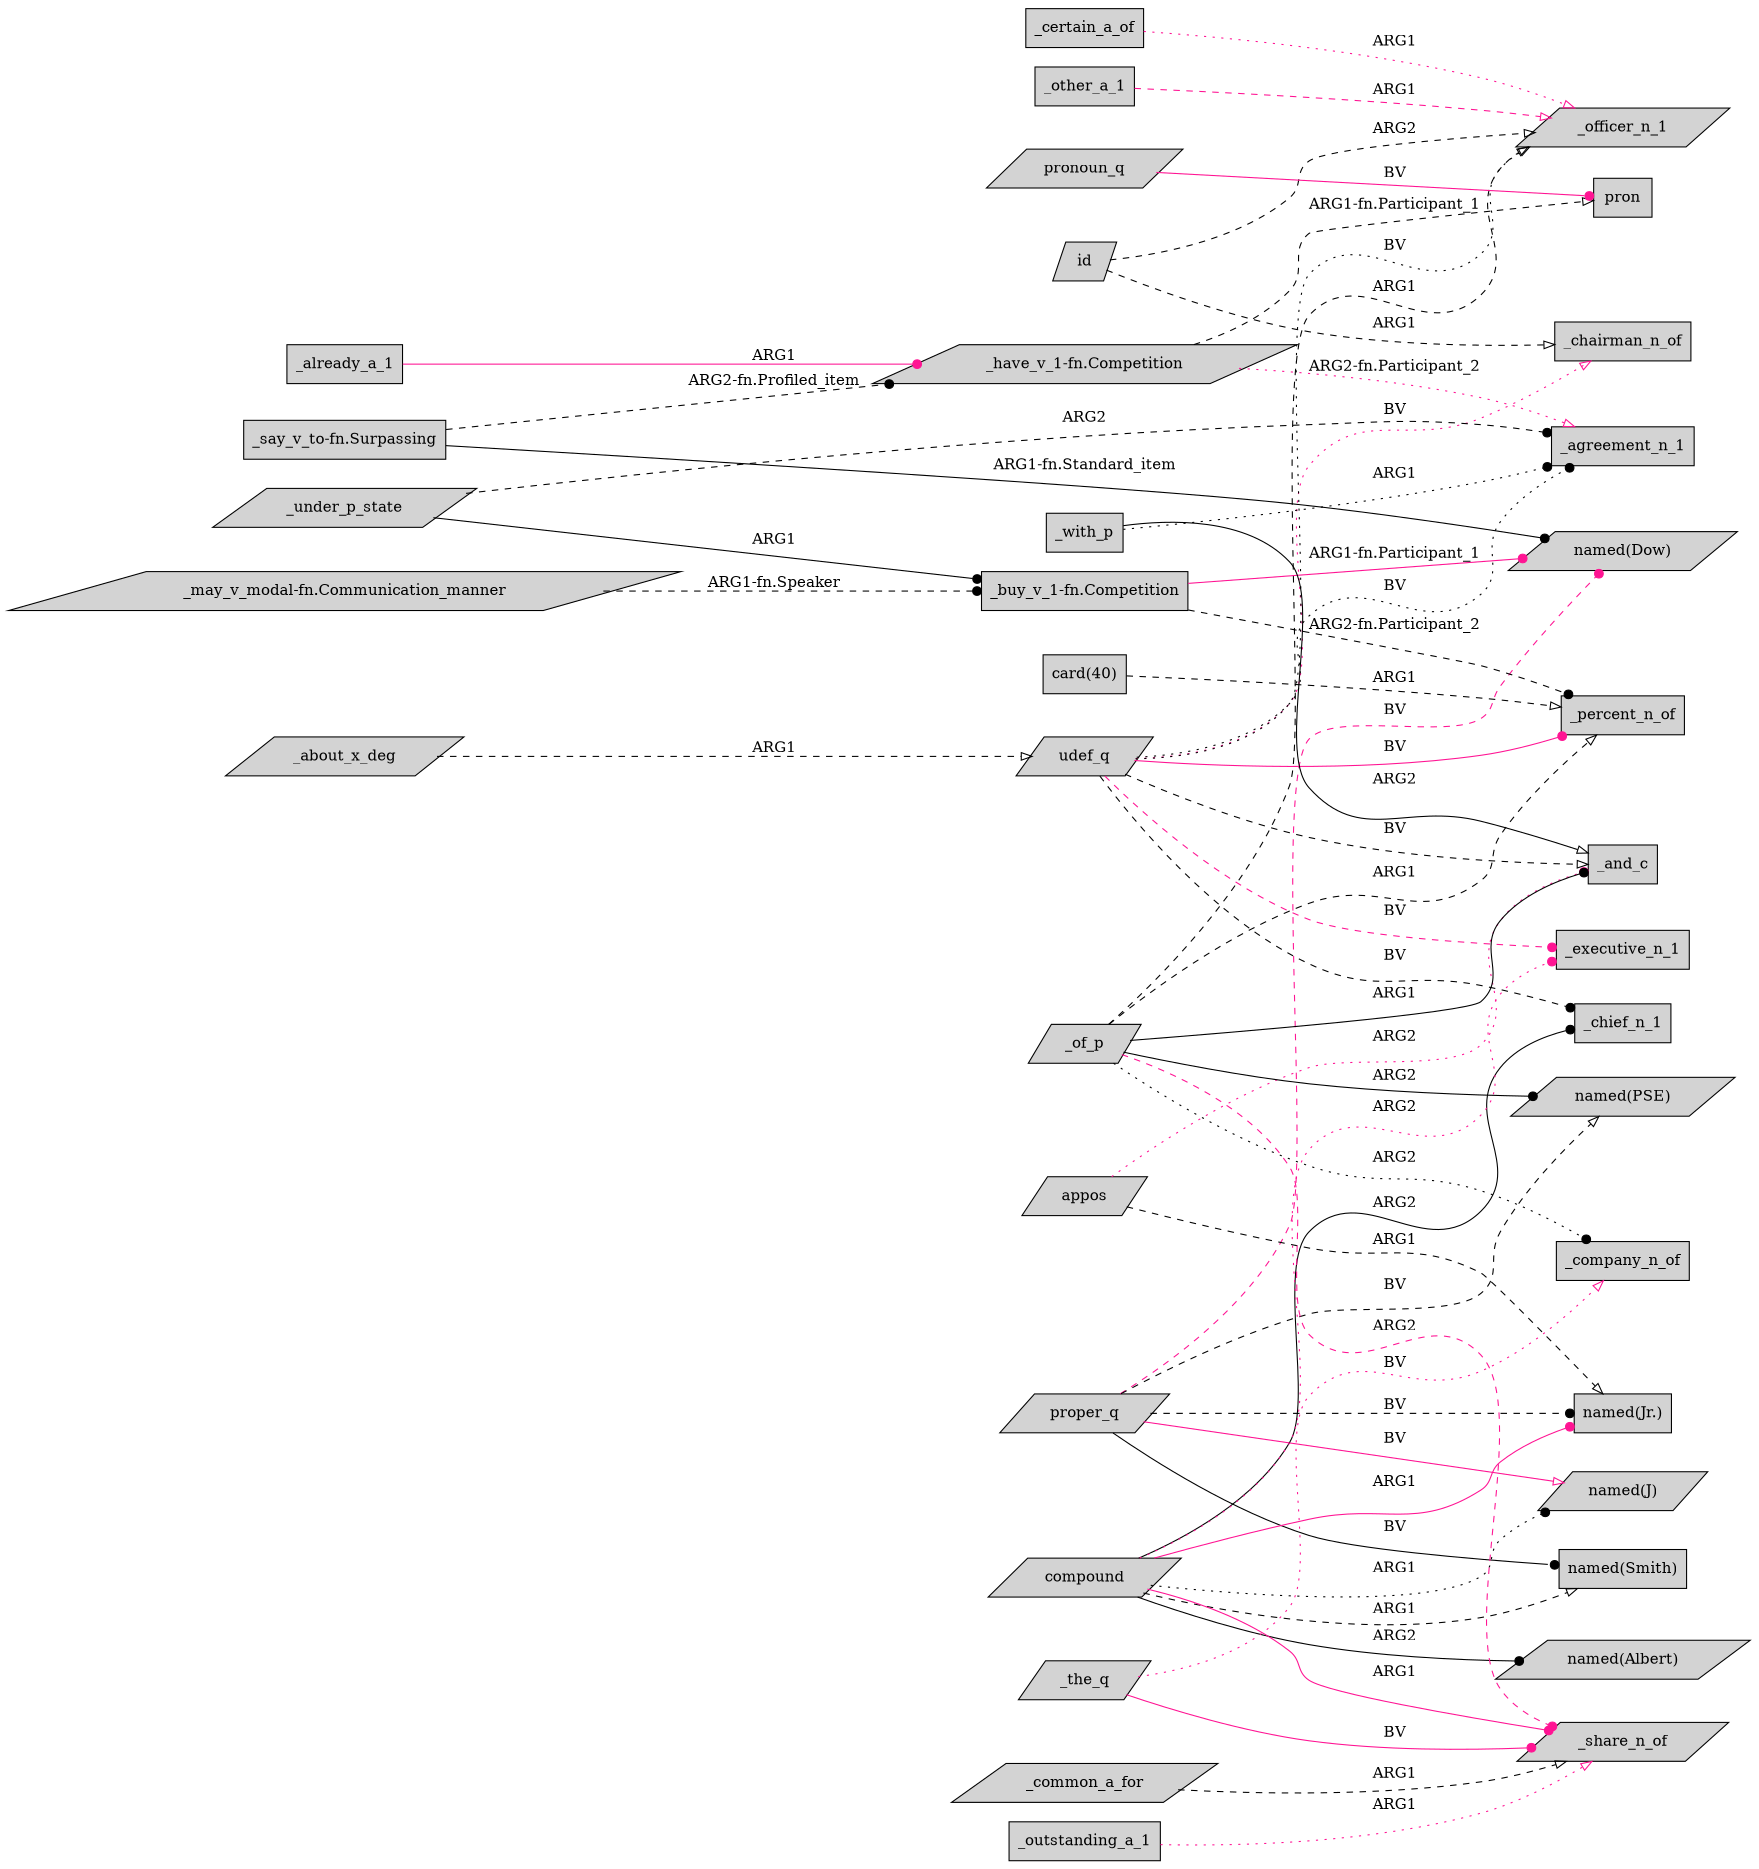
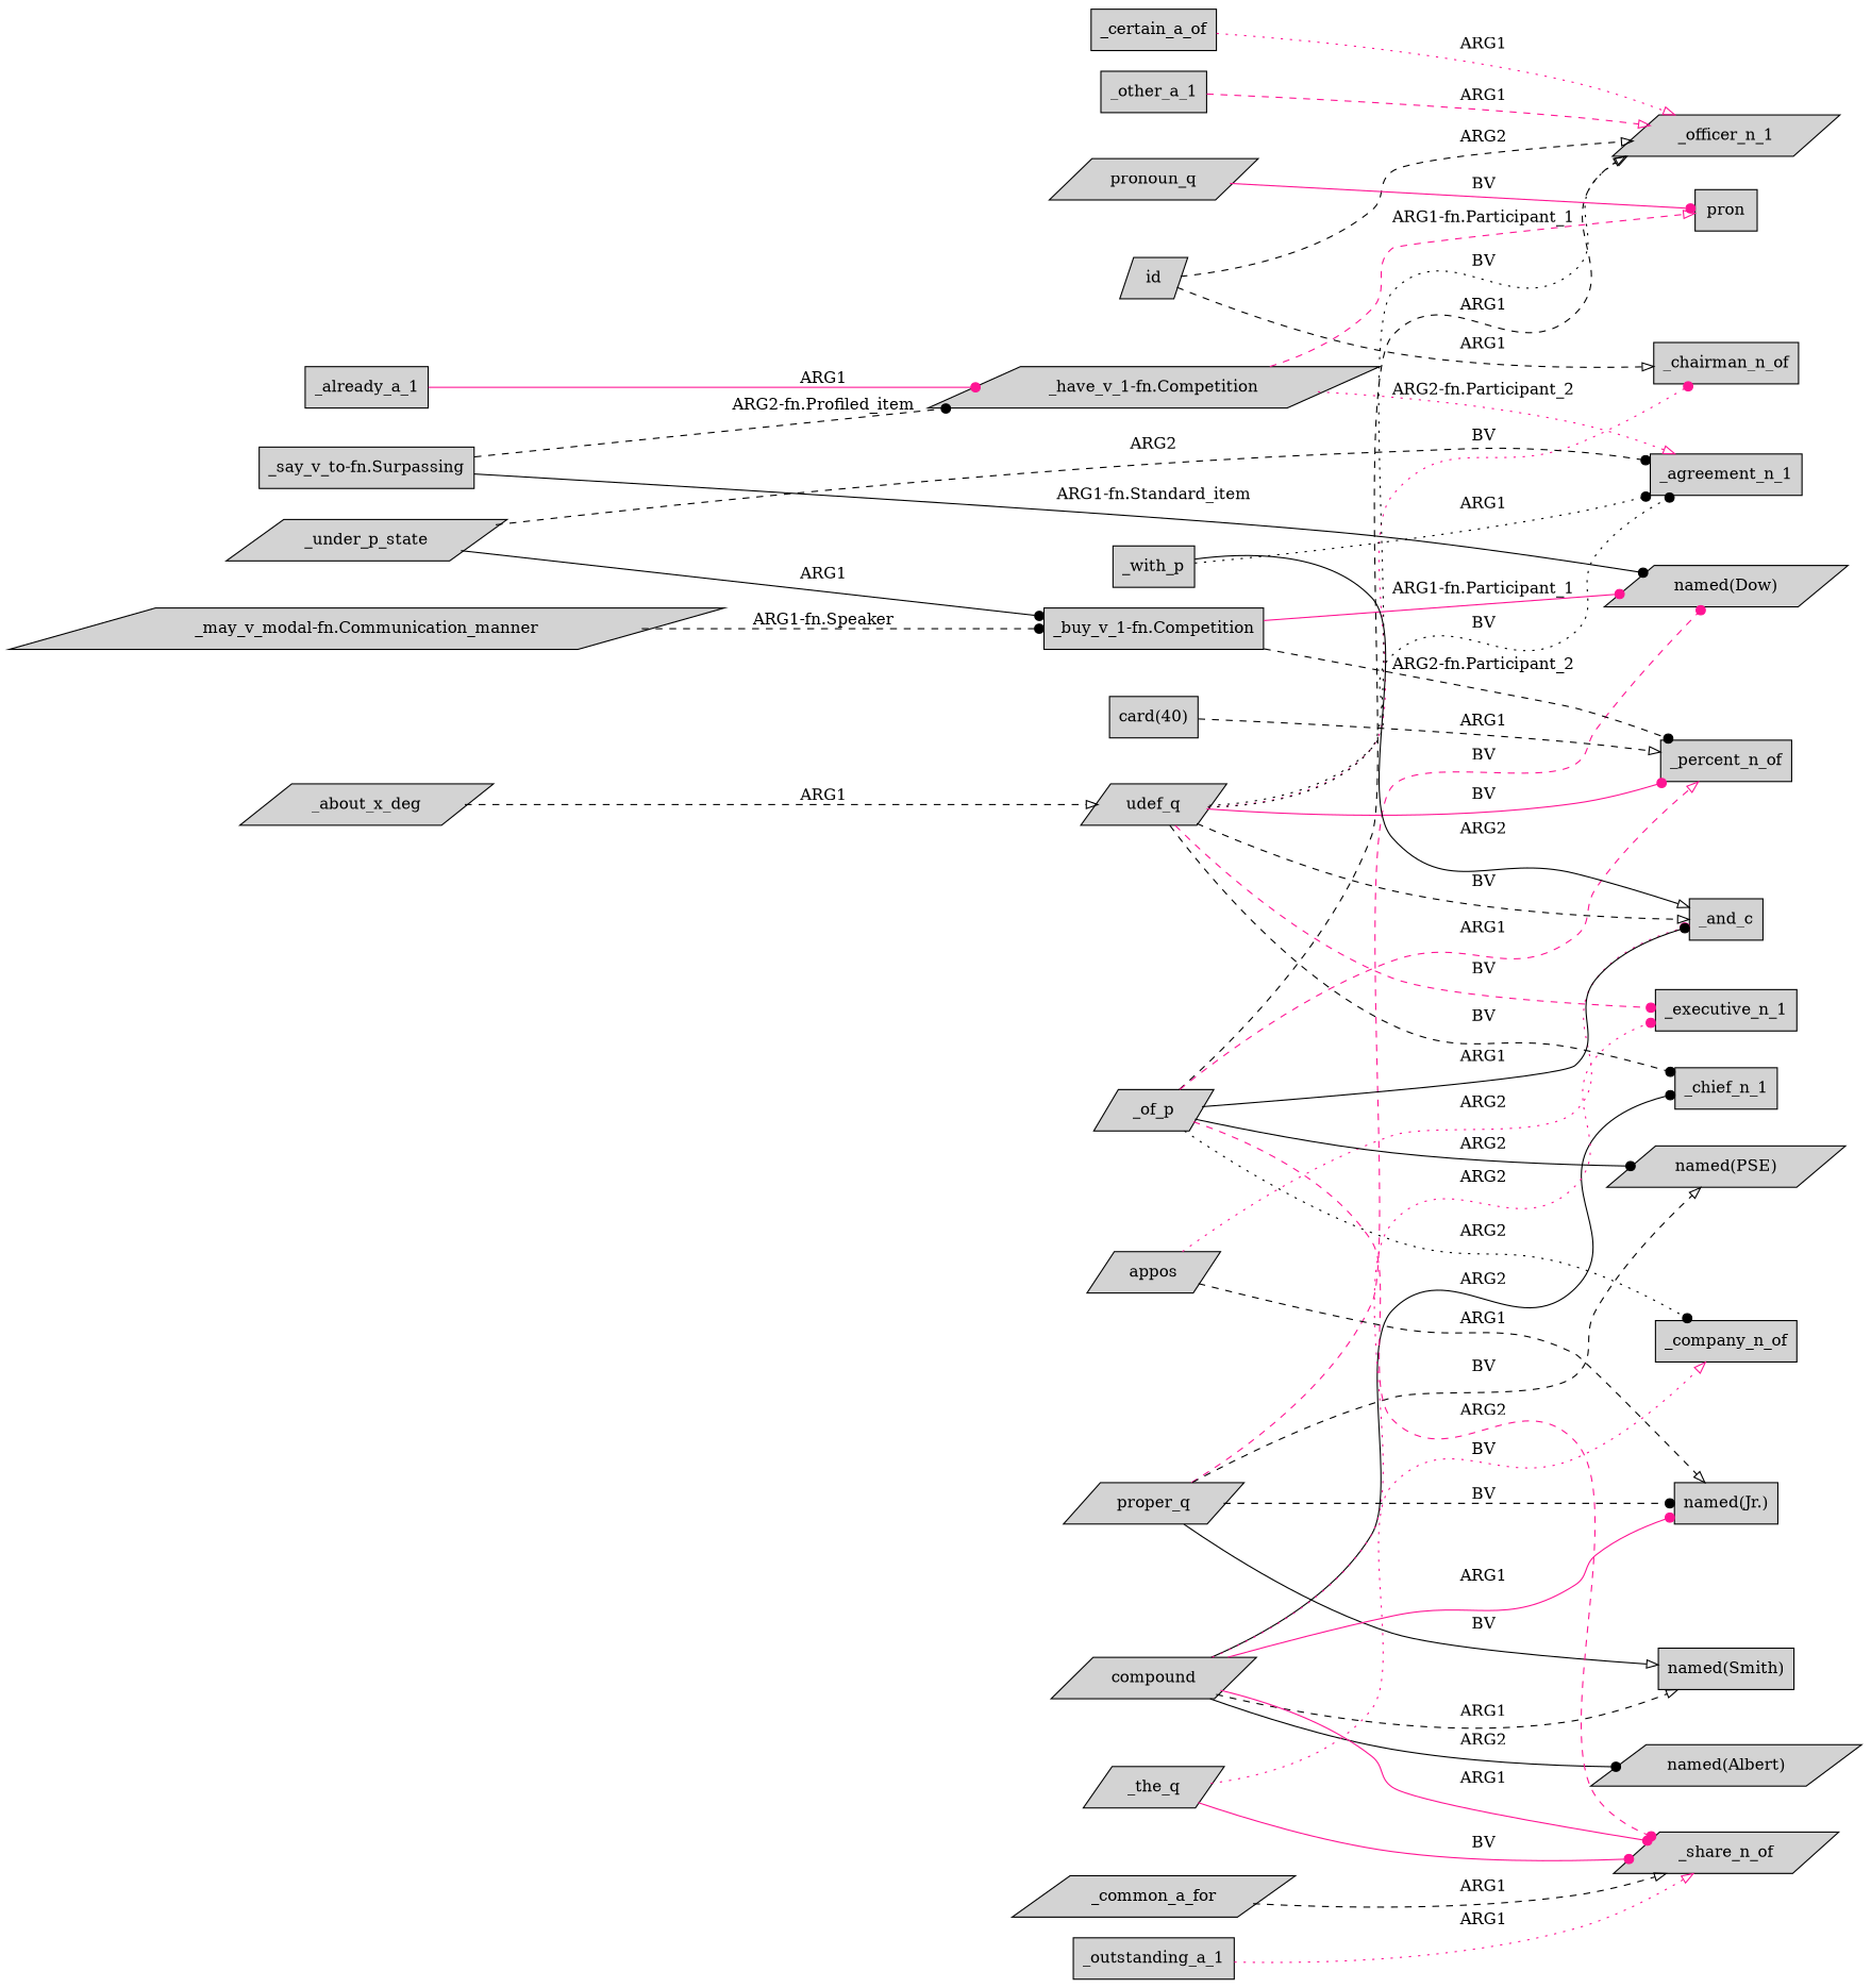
  digraph {
    rankdir=LR
    node [shape=parallelogram style=filled]
    edge [arrowhead=dot color=black style=dashed]
    proper_q
    "named(Dow)"
    "named(Smith)" [shape=box]
    "named(Jr.)" [shape=box]
-   "named(J)"
    "named(PSE)"
    _chairman_n_of [shape=box]
    id
    _officer_n_1
    "_say_v_to-fn.Surpassing" [shape=box]
    "_have_v_1-fn.Competition"
    _agreement_n_1 [shape=box]
    pron [shape=box]
    compound
    "named(Albert)"
    _chief_n_1 [shape=box]
    _share_n_of
    _executive_n_1 [shape=box]
    appos
    _and_c [shape=box]
    _other_a_1 [shape=box]
    udef_q
    _percent_n_of [shape=box]
    "_buy_v_1-fn.Competition" [shape=box]
    _of_p
    _company_n_of [shape=box]
    _the_q
    _common_a_for
    "card(40)" [shape=box]
    _certain_a_of [shape=box]
    _about_x_deg
    _outstanding_a_1 [shape=box]
    pronoun_q
    _already_a_1 [shape=box]
    _with_p [shape=box]
    "_may_v_modal-fn.Communication_manner"
    _under_p_state
    proper_q -> "named(Dow)" [color=deeppink label=BV]
-   proper_q -> "named(Smith)" [label=BV style=solid]
+   proper_q -> "named(Smith)" [arrowhead=onormal label=BV style=solid]
    proper_q -> "named(Jr.)" [label=BV]
-   proper_q -> "named(J)" [arrowhead=onormal color=deeppink label=BV style=solid]
    proper_q -> "named(PSE)" [arrowhead=onormal label=BV]
    id -> _chairman_n_of [arrowhead=onormal label=ARG1]
    id -> _officer_n_1 [arrowhead=onormal label=ARG2]
    "_say_v_to-fn.Surpassing" -> "named(Dow)" [label="ARG1-fn.Standard_item" style=solid]
    "_say_v_to-fn.Surpassing" -> "_have_v_1-fn.Competition" [label="ARG2-fn.Profiled_item"]
    "_have_v_1-fn.Competition" -> _agreement_n_1 [arrowhead=onormal color=deeppink label="ARG2-fn.Participant_2" style=dotted]
-   "_have_v_1-fn.Competition" -> pron [arrowhead=onormal label="ARG1-fn.Participant_1"]
+   "_have_v_1-fn.Competition" -> pron [arrowhead=onormal color=deeppink label="ARG1-fn.Participant_1"]
    compound -> "named(Smith)" [arrowhead=onormal label=ARG1]
    compound -> "named(Jr.)" [color=deeppink label=ARG1 style=solid]
-   compound -> "named(J)" [label=ARG1 style=dotted]
    compound -> "named(Albert)" [label=ARG2 style=solid]
    compound -> _chief_n_1 [label=ARG2 style=solid]
    compound -> _share_n_of [color=deeppink label=ARG1 style=solid]
    compound -> _executive_n_1 [color=deeppink label=ARG2 style=dotted]
    appos -> "named(Jr.)" [arrowhead=onormal label=ARG1]
    appos -> _and_c [color=deeppink label=ARG2 style=dotted]
    _other_a_1 -> _officer_n_1 [arrowhead=onormal color=deeppink label=ARG1]
-   udef_q -> _chairman_n_of [arrowhead=onormal color=deeppink label=BV style=dotted]
+   udef_q -> _chairman_n_of [color=deeppink label=BV style=dotted]
    udef_q -> _officer_n_1 [arrowhead=onormal label=BV style=dotted]
    udef_q -> _agreement_n_1 [label=BV style=dotted]
    udef_q -> _chief_n_1 [label=BV]
    udef_q -> _executive_n_1 [color=deeppink label=BV]
    udef_q -> _and_c [arrowhead=onormal label=BV]
    udef_q -> _percent_n_of [color=deeppink label=BV style=solid]
    "_buy_v_1-fn.Competition" -> "named(Dow)" [color=deeppink label="ARG1-fn.Participant_1" style=solid]
    "_buy_v_1-fn.Competition" -> _percent_n_of [label="ARG2-fn.Participant_2"]
    _of_p -> "named(PSE)" [label=ARG2 style=solid]
    _of_p -> _officer_n_1 [arrowhead=onormal label=ARG1]
    _of_p -> _share_n_of [color=deeppink label=ARG2]
    _of_p -> _and_c [label=ARG1 style=solid]
-   _of_p -> _percent_n_of [arrowhead=onormal label=ARG1]
+   _of_p -> _percent_n_of [arrowhead=onormal color=deeppink label=ARG1]
    _of_p -> _company_n_of [label=ARG2 style=dotted]
    _the_q -> _share_n_of [color=deeppink label=BV style=solid]
    _the_q -> _company_n_of [arrowhead=onormal color=deeppink label=BV style=dotted]
    _common_a_for -> _share_n_of [arrowhead=onormal label=ARG1]
    "card(40)" -> _percent_n_of [arrowhead=onormal label=ARG1]
    _certain_a_of -> _officer_n_1 [arrowhead=onormal color=deeppink label=ARG1 style=dotted]
    _about_x_deg -> udef_q [arrowhead=onormal label=ARG1]
    _outstanding_a_1 -> _share_n_of [arrowhead=onormal color=deeppink label=ARG1 style=dotted]
    pronoun_q -> pron [color=deeppink label=BV style=solid]
    _already_a_1 -> "_have_v_1-fn.Competition" [color=deeppink label=ARG1 style=solid]
    _with_p -> _agreement_n_1 [label=ARG1 style=dotted]
    _with_p -> _and_c [arrowhead=onormal label=ARG2 style=solid]
    "_may_v_modal-fn.Communication_manner" -> "_buy_v_1-fn.Competition" [label="ARG1-fn.Speaker"]
    _under_p_state -> _agreement_n_1 [label=ARG2]
    _under_p_state -> "_buy_v_1-fn.Competition" [label=ARG1 style=solid]
  }
